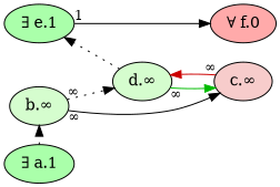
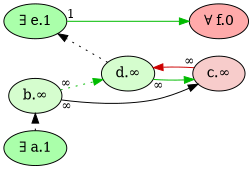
  digraph {
    rankdir=LR
    node [fillcolor="#AAFFAA" fontsize=14 style=filled]
    edge [color=black dir=forward fontsize=12 labeldistance=1.5 style=solid taillabel="∞"]
    n1 [fillcolor="#FFAAAA" label="∀ f.0"]
    n2 [label="∃ e.1"]
    n3 [label="∃ a.1"]
    n4 [fillcolor="#d5fdce" label="b.∞"]
    n5 [fillcolor="#d5fdce" label="d.∞"]
    n6 [fillcolor="#f7cccb" label="c.∞"]
    subgraph sub_1 {
      rank=max
      n1
    }
    subgraph sub_2 {
      rank=min
      n2
      n3
    }
-   n2 -> n1 [taillabel=1]
+   n2 -> n1 [color="#00BB00" taillabel=1]
    n3 -> n4 [constraint=false style=dotted taillabel=""]
-   n4 -> n5 [style=dotted]
+   n4 -> n5 [color="#00BB00" style=dotted]
    n4 -> n6
    n5 -> n2 [constraint=false style=dotted taillabel=""]
    n5 -> n6 [color="#00BB00"]
    n6 -> n5 [color="#CC0000"]
  }
